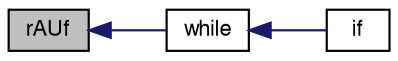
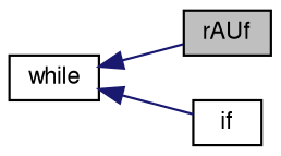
  digraph {
    rankdir=LR
    node [color=black fontname=FreeSans fontsize=10 shape=record]
    edge [color=midnightblue dir=back fontname=FreeSans fontsize=10 labelfontname=FreeSans labelfontsize=10 style=solid]
    n1 [fillcolor=grey75 fontcolor=black height=0.2 label=rAUf style=filled width=0.4]
    n2 [height=0.2 label=while width=0.4]
    n3 [height=0.2 label=if width=0.4]
-   n1 -> n2
+   n2 -> n1
    n2 -> n3
  }
